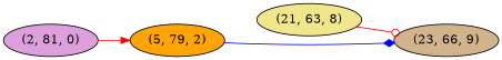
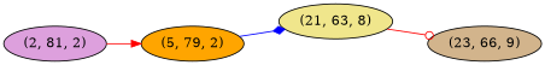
  digraph {
    rankdir=LR
    node [style=filled]
    edge [color=red]
-   "(2, 81, 0)" [fillcolor=plum]
+   "(2, 81, 0)" [fillcolor=plum label="(2, 81, 2)"]
    "(5, 79, 2)" [fillcolor=orange]
    "(21, 63, 8)" [fillcolor=khaki]
    n4 [fillcolor=tan label="(23, 66, 9)"]
    "(2, 81, 0)" -> "(5, 79, 2)" [arrowhead=normal]
-   "(5, 79, 2)" -> n4 [arrowhead=diamond color=blue]
+   "(5, 79, 2)" -> "(21, 63, 8)" [arrowhead=diamond color=blue]
    "(21, 63, 8)" -> n4 [arrowhead=odot]
  }
